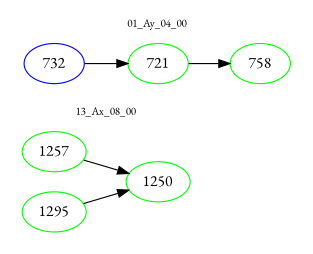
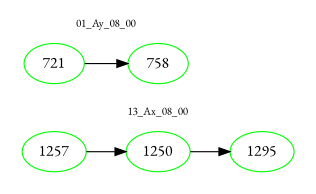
  digraph {
    fontname="EB Garamond"
    rankdir=LR
    node [color=green fontname="EB Garamond"]
    edge [color=black fontname="EB Garamond"]
    n1 [label=1257]
    n2 [label=1250]
    n3 [label=1295]
-   n4 [color=blue label=732]
    n5 [label=721]
    n6 [label=758]
    subgraph cluster_1 {
      color=white
      fontsize=10
      label="13_Ax_08_00"
      n1
      n2
      n3
    }
    subgraph cluster_2 {
      color=white
      fontsize=10
-     label="01_Ay_04_00"
-     n4
+     label="01_Ay_08_00"
      n5
      n6
    }
    n1 -> n2
-   n3 -> n2
-   n4 -> n5
+   n2 -> n3
    n5 -> n6
  }
